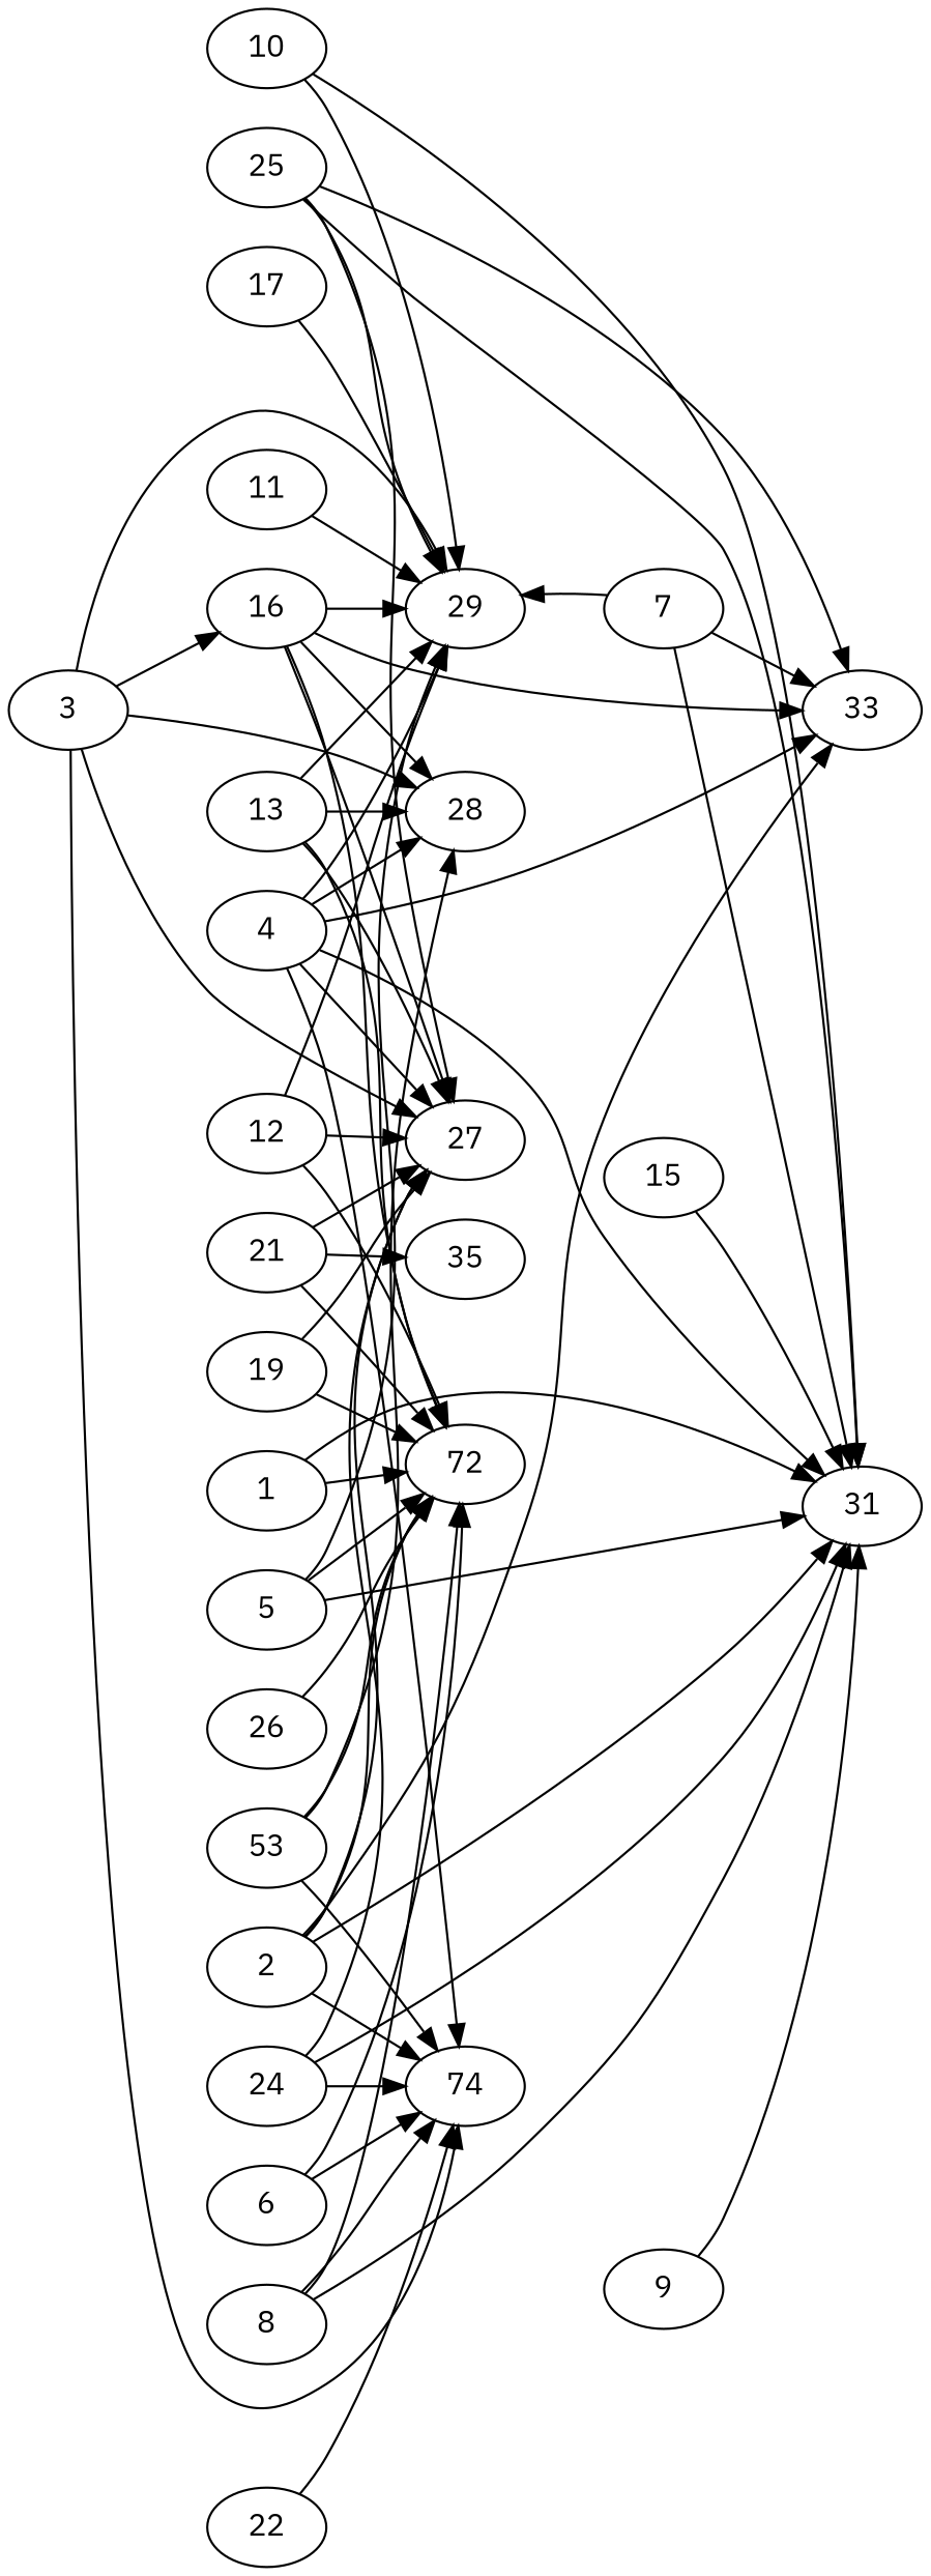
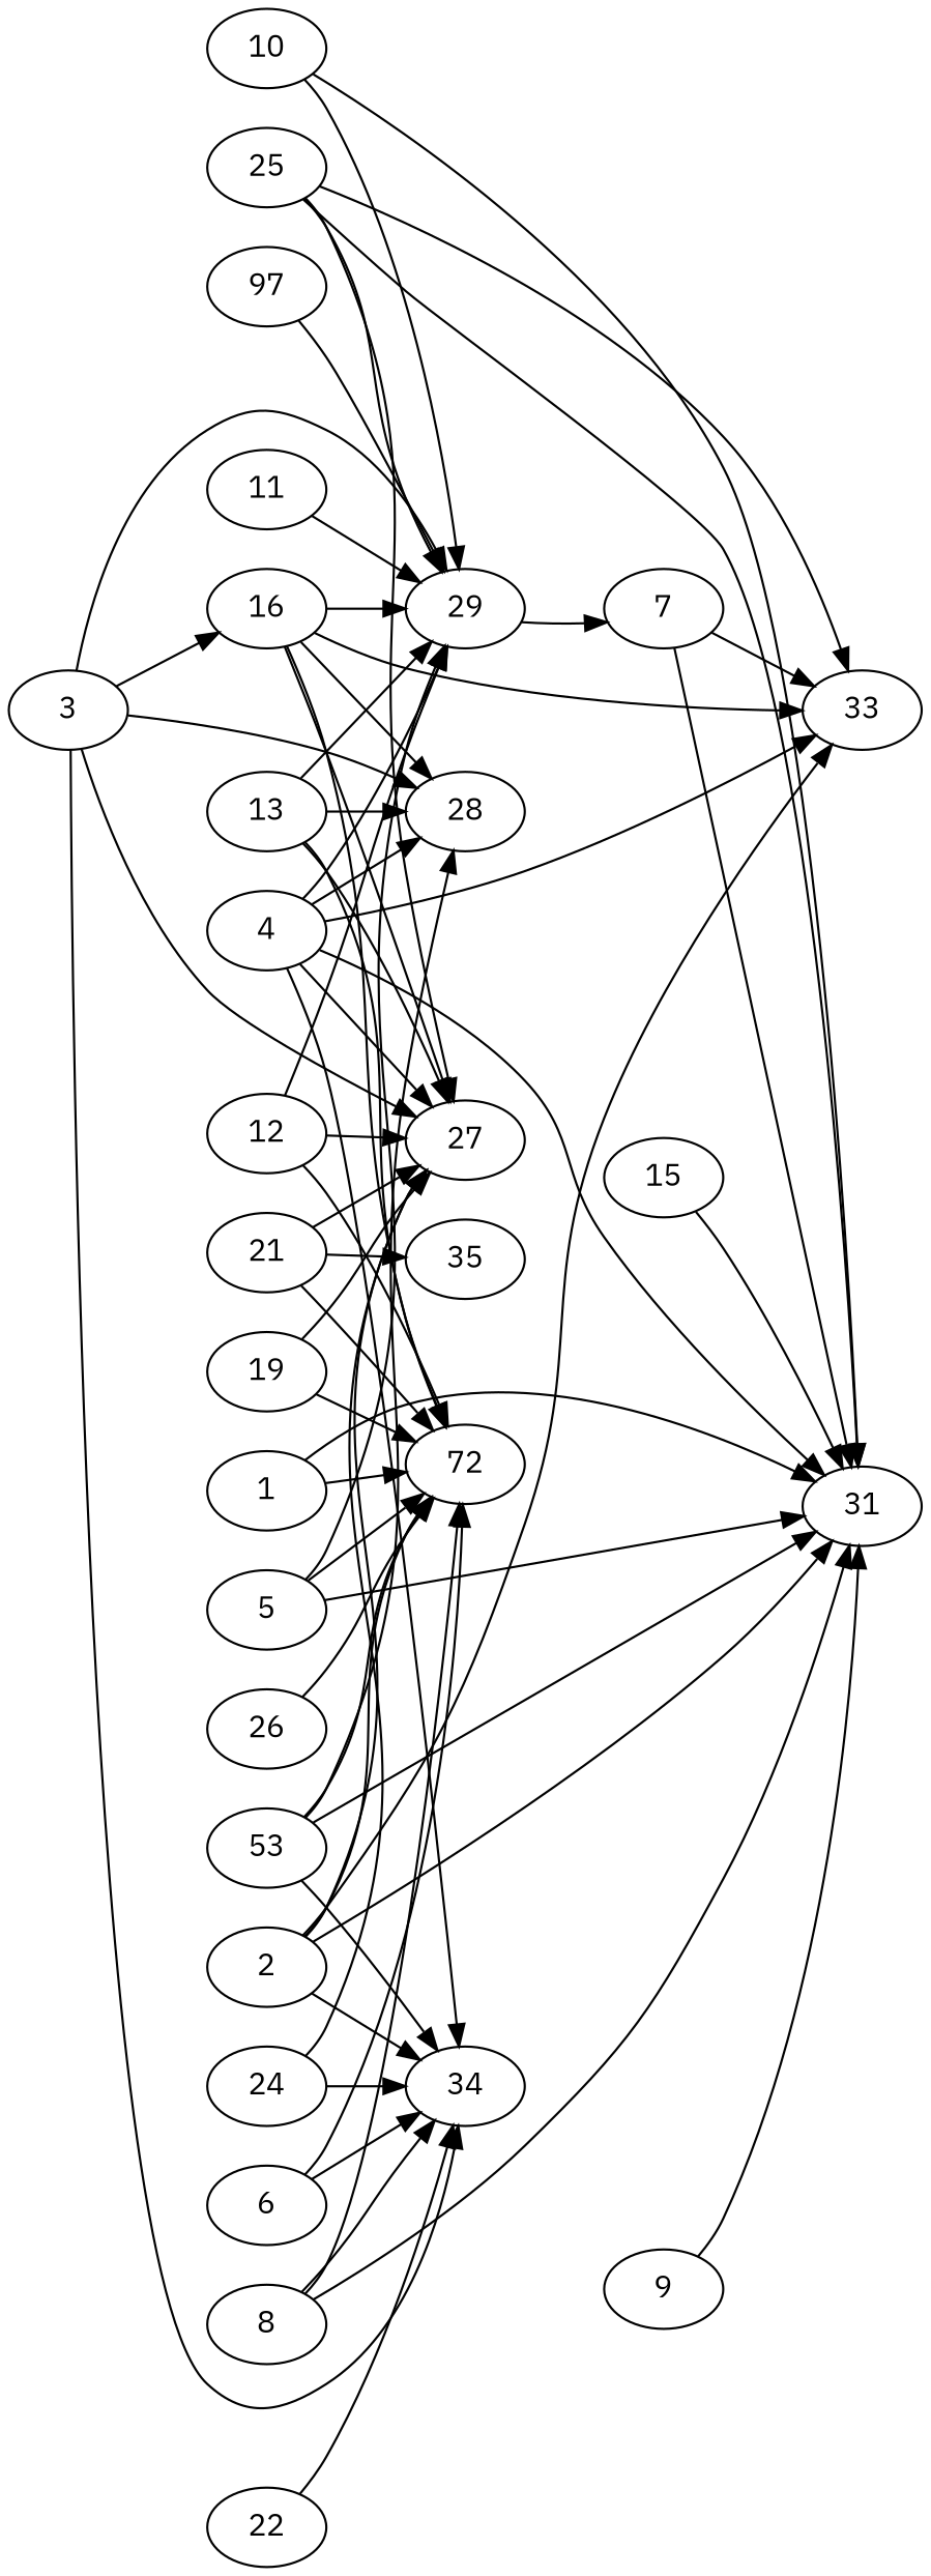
  digraph {
    fontname="IBM Plex Sans"
    rankdir=LR
    node [alpha=0.13 fontname="IBM Plex Sans"]
    edge [fontname="IBM Plex Sans"]
    1 [alpha=0.20 expect_size=27254784]
    31 [alpha=0.07 expect_size=50862080]
    n3 [alpha=0.06 expect_size=27392000 label=72]
    2 [alpha=0.15 expect_size=26714112]
    27 [alpha=0.02 expect_size=45341696]
    33 [alpha=0.00 expect_size=32961536]
-   34 [alpha=0.19 expect_size=31309824 label=74]
+   34 [alpha=0.19 expect_size=31309824]
    3 [alpha=0.09 expect_size=16165888]
    28 [alpha=0.12 expect_size=32033792]
    29 [expect_size=51310592]
    16 [alpha=0.15 expect_size=43436032]
    4 [alpha=0.08 expect_size=38919168]
    5 [alpha=0.03 expect_size=50531328]
    6 [alpha=0.06 expect_size=22933504]
    7 [alpha=0.18 expect_size=18158592]
    8 [alpha=0.12 expect_size=20725760]
    9 [alpha=0.14 expect_size=31010816]
    10 [expect_size=42347520]
    11 [alpha=0.12 expect_size=8184832]
    12 [alpha=0.07 expect_size=7271424]
    13 [expect_size=41863168]
    35 [alpha=0.11 expect_size=8927232]
    15 [alpha=0.16 expect_size=35605504]
-   17 [alpha=0.14 expect_size=9234432]
+   17 [alpha=0.14 expect_size=9234432 label=97]
    19 [expect_size=31861760]
    21 [alpha=0.10 expect_size=49670144]
    22 [alpha=0.02 expect_size=31845376]
    n28 [alpha=0.19 expect_size=48369664 label=53]
    24 [alpha=0.11 expect_size=32711680]
    25 [alpha=0.01 expect_size=19243008]
    26 [alpha=0.19 expect_size=9352192]
    1 -> 31
    1 -> n3
    2 -> 31
    2 -> n3
    2 -> 27
    2 -> 33
    2 -> 34
    3 -> 27
    3 -> 34
    3 -> 28
    3 -> 29
    3 -> 16
    16 -> n3
    16 -> 27
    16 -> 33
    16 -> 28
    16 -> 29
    4 -> 31
    4 -> 27
    4 -> 33
    4 -> 34
    4 -> 28
    4 -> 29
    5 -> 31
    5 -> n3
    5 -> 29
    6 -> n3
    6 -> 34
    7 -> 31
    7 -> 33
-   7 -> 29
+   29 -> 7
    8 -> 31
    8 -> n3
    8 -> 34
    9 -> 31
    10 -> 31
    10 -> 29
    11 -> 29
    12 -> n3
    12 -> 27
    12 -> 29
    13 -> n3
    13 -> 27
    13 -> 28
    13 -> 29
    15 -> 31
    17 -> 29
    19 -> n3
    19 -> 27
    21 -> n3
    21 -> 27
    21 -> 35
    22 -> 34
    n28 -> n3
    n28 -> 34
    n28 -> 28
-   24 -> 31
+   n28 -> 31
    24 -> 27
    24 -> 34
    25 -> 31
    25 -> 27
    25 -> 33
    25 -> 29
    26 -> n3
  }
